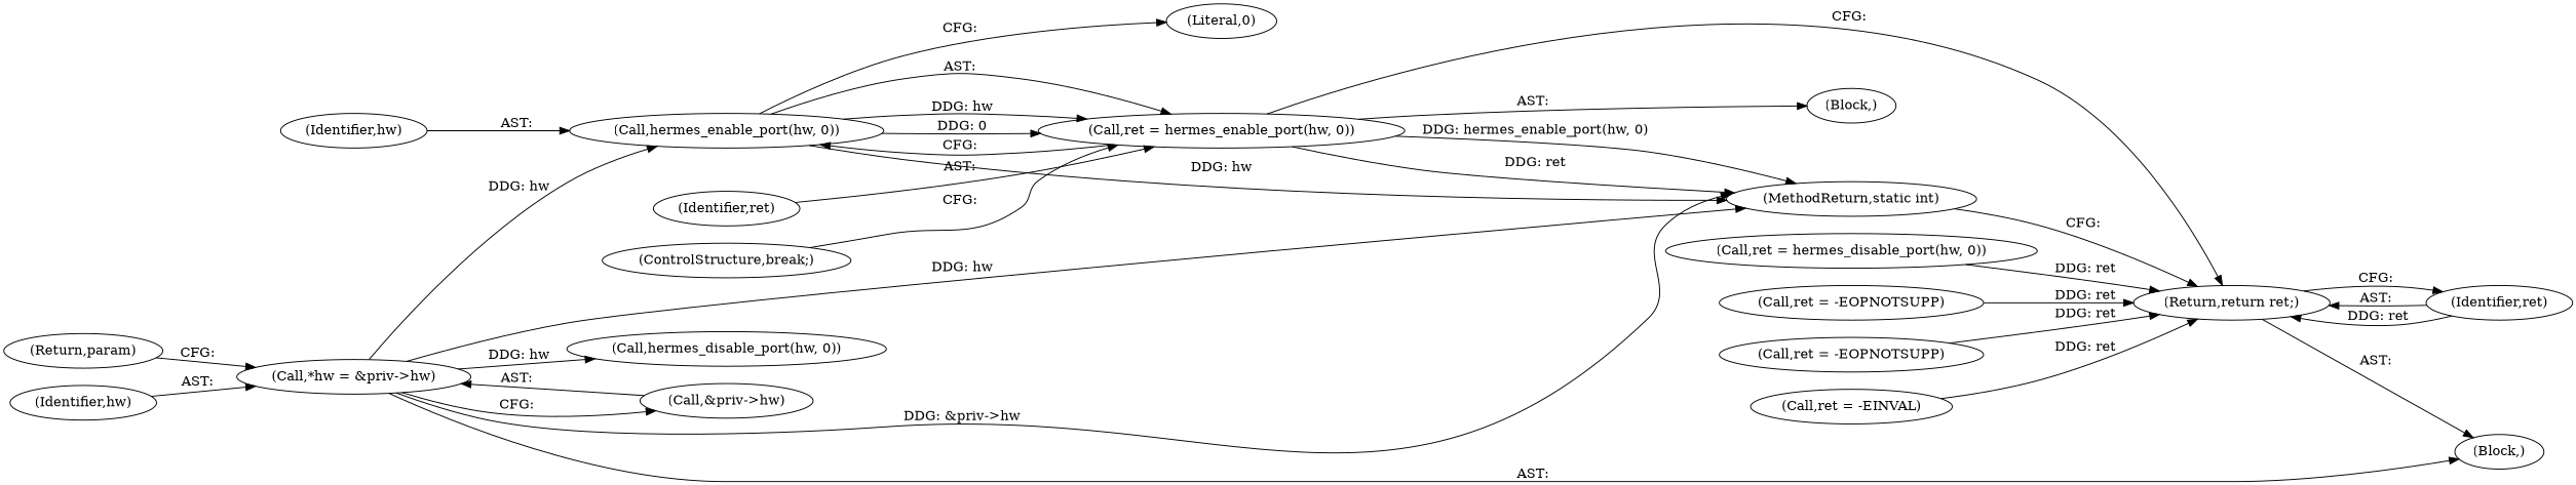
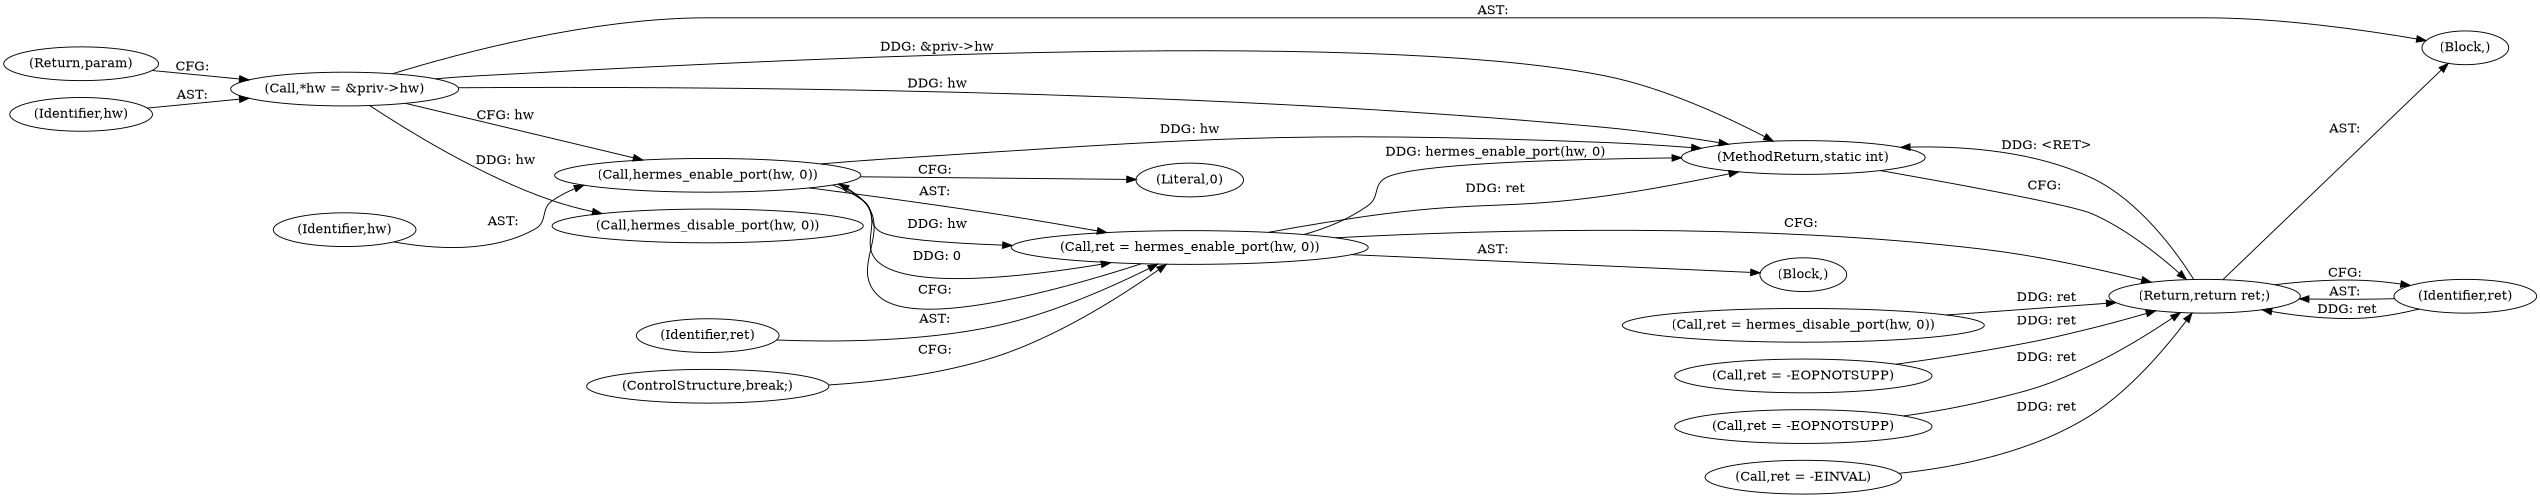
  digraph {
    rankdir=LR
    n1 [label="(Call,hermes_enable_port(hw, 0))"]
    n2 [label="(Call,ret = hermes_enable_port(hw, 0))"]
    n3 [label="(MethodReturn,static int)"]
    n4 [label="(Literal,0)"]
    n5 [label="(Return,return ret;)"]
    n6 [label="(Block,)"]
    n7 [label="(Call,*hw = &priv->hw)"]
-   n8 [label="(Call,&priv->hw)"]
    n9 [label="(Call,hermes_disable_port(hw, 0))"]
    n10 [label="(Block,)"]
    n11 [label="(Identifier,ret)"]
    n12 [label="(Identifier,hw)"]
    n13 [label="(Call,ret = hermes_disable_port(hw, 0))"]
    n14 [label="(Call,ret = -EOPNOTSUPP)"]
    n15 [label="(Return,param)"]
    n16 [label="(Identifier,ret)"]
    n17 [label="(Identifier,hw)"]
    n18 [label="(Call,ret = -EOPNOTSUPP)"]
    n19 [label="(Call,ret = -EINVAL)"]
    n20 [label="(ControlStructure,break;)"]
    n1 -> n2 [label="AST: "]
    n1 -> n2 [label="DDG: hw"]
    n1 -> n2 [label="DDG: 0"]
    n1 -> n3 [label="DDG: hw"]
    n1 -> n4 [label="CFG: "]
    n2 -> n1 [label="CFG: "]
    n2 -> n3 [label="DDG: hermes_enable_port(hw, 0)"]
    n2 -> n3 [label="DDG: ret"]
    n2 -> n5 [label="CFG: "]
    n2 -> n6 [label="AST: "]
    n3 -> n5 [label="CFG: "]
+   n5 -> n3 [label="DDG: <RET>"]
    n5 -> n10 [label="AST: "]
    n5 -> n11 [label="CFG: "]
-   n7 -> n1 [label="DDG: hw"]
+   n7 -> n1 [label="CFG: hw"]
    n7 -> n3 [label="DDG: &priv->hw"]
    n7 -> n3 [label="DDG: hw"]
-   n7 -> n8 [label="CFG: "]
    n7 -> n9 [label="DDG: hw"]
    n7 -> n10 [label="AST: "]
-   n8 -> n7 [label="AST: "]
    n11 -> n5 [label="AST: "]
    n11 -> n5 [label="DDG: ret"]
    n12 -> n1 [label="AST: "]
    n13 -> n5 [label="DDG: ret"]
    n14 -> n5 [label="DDG: ret"]
    n15 -> n7 [label="CFG: "]
    n16 -> n2 [label="AST: "]
    n17 -> n7 [label="AST: "]
    n18 -> n5 [label="DDG: ret"]
    n19 -> n5 [label="DDG: ret"]
    n20 -> n2 [label="CFG: "]
  }
